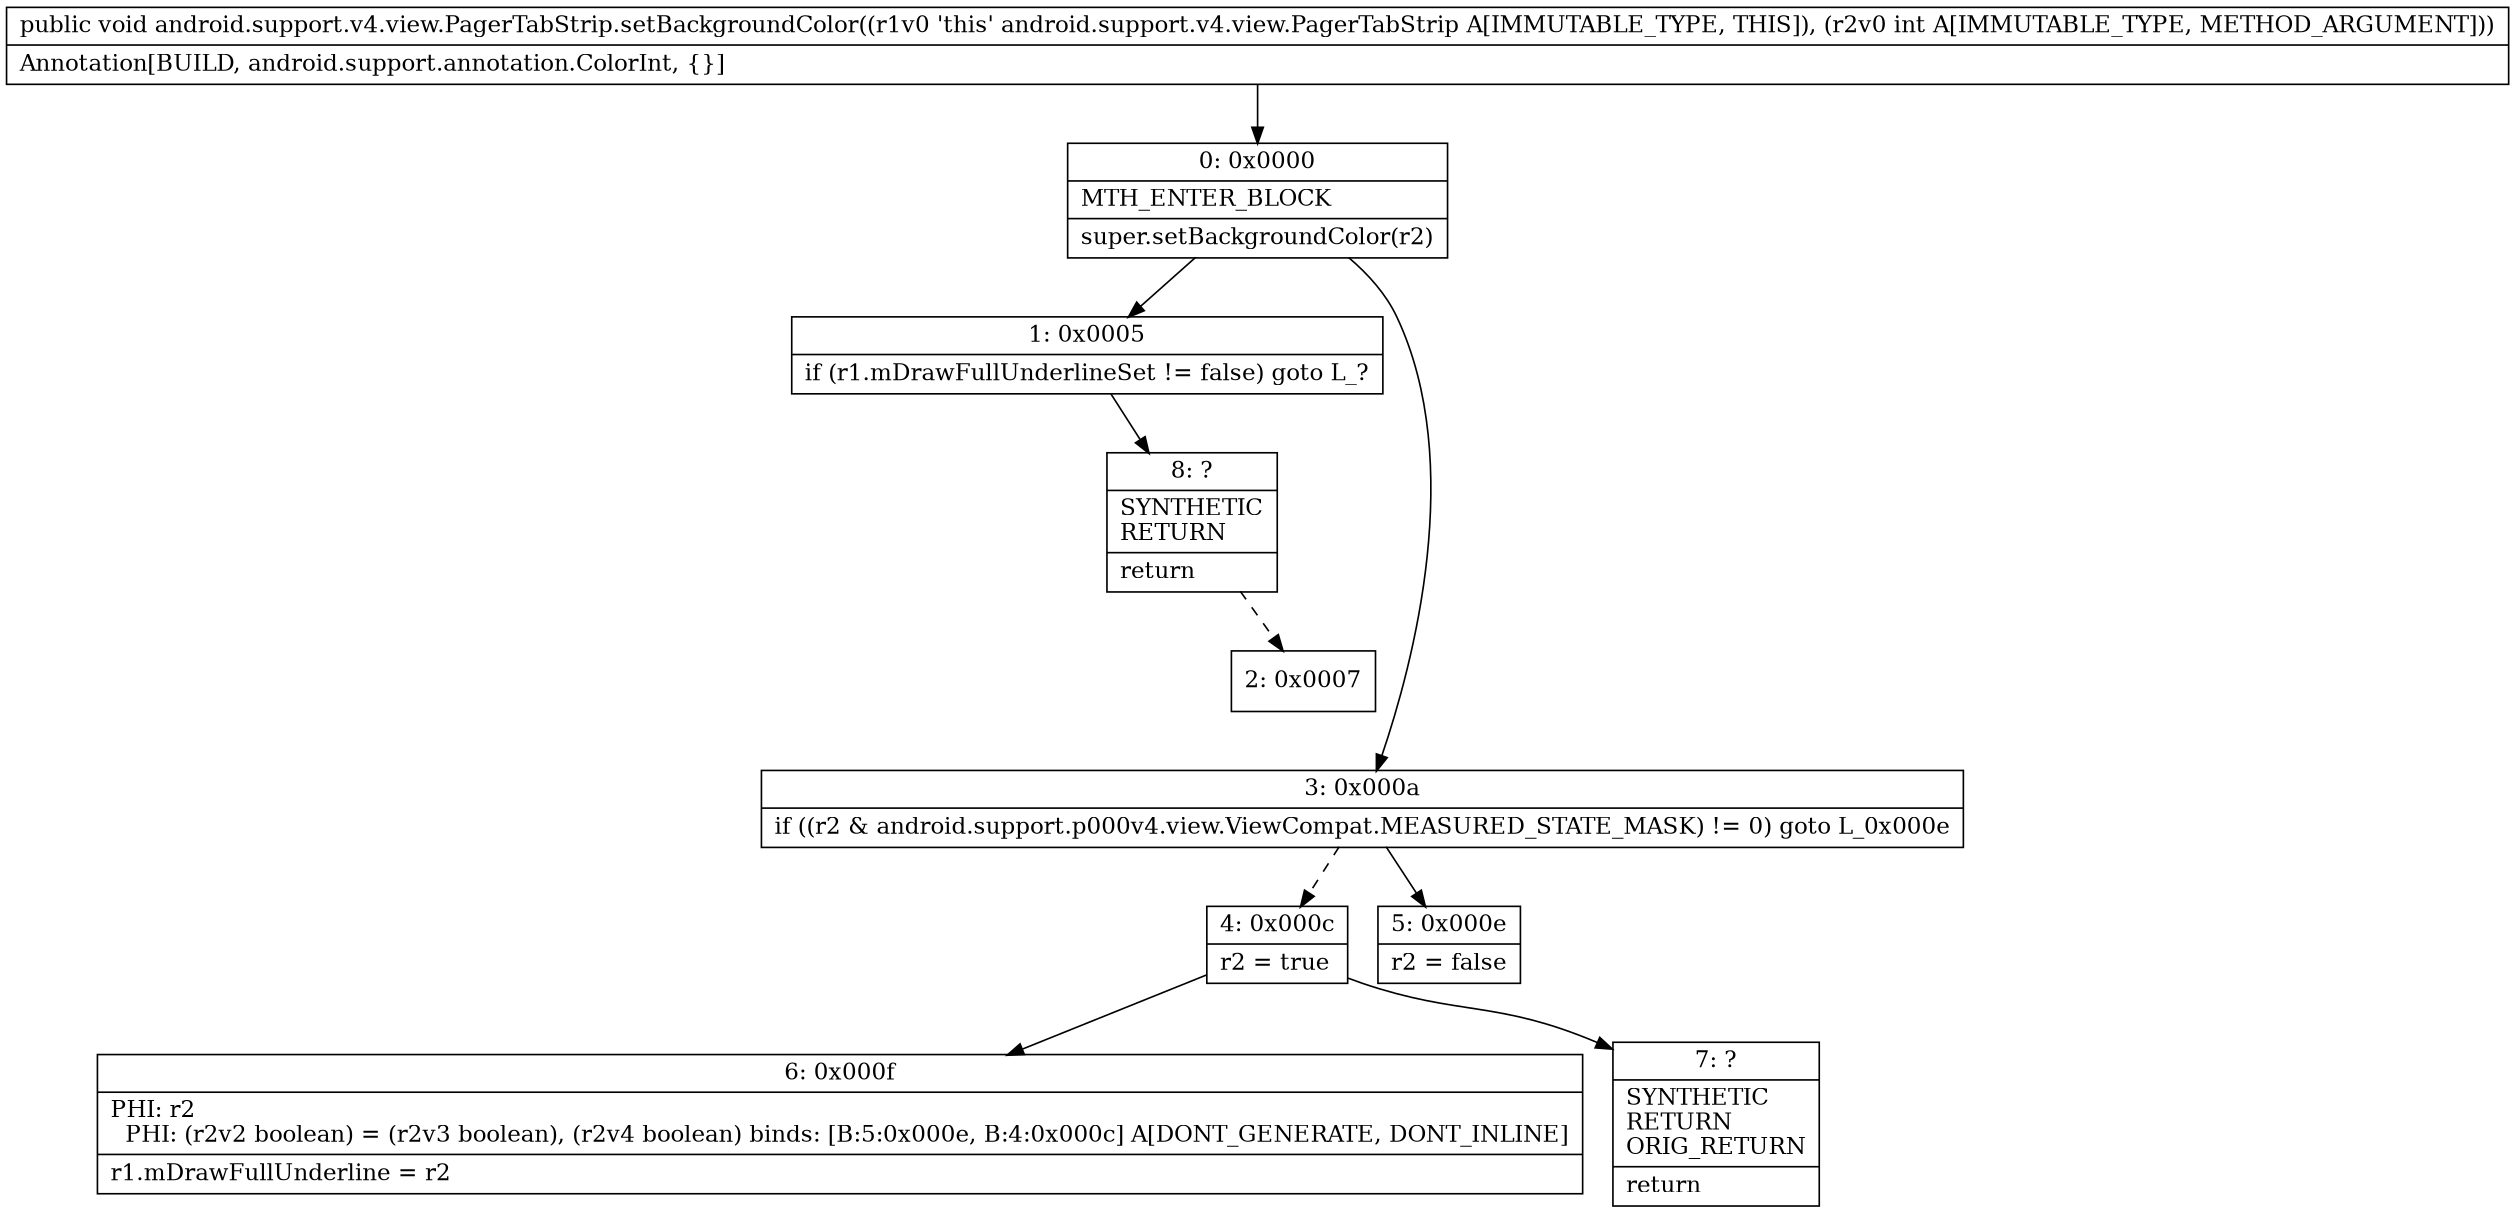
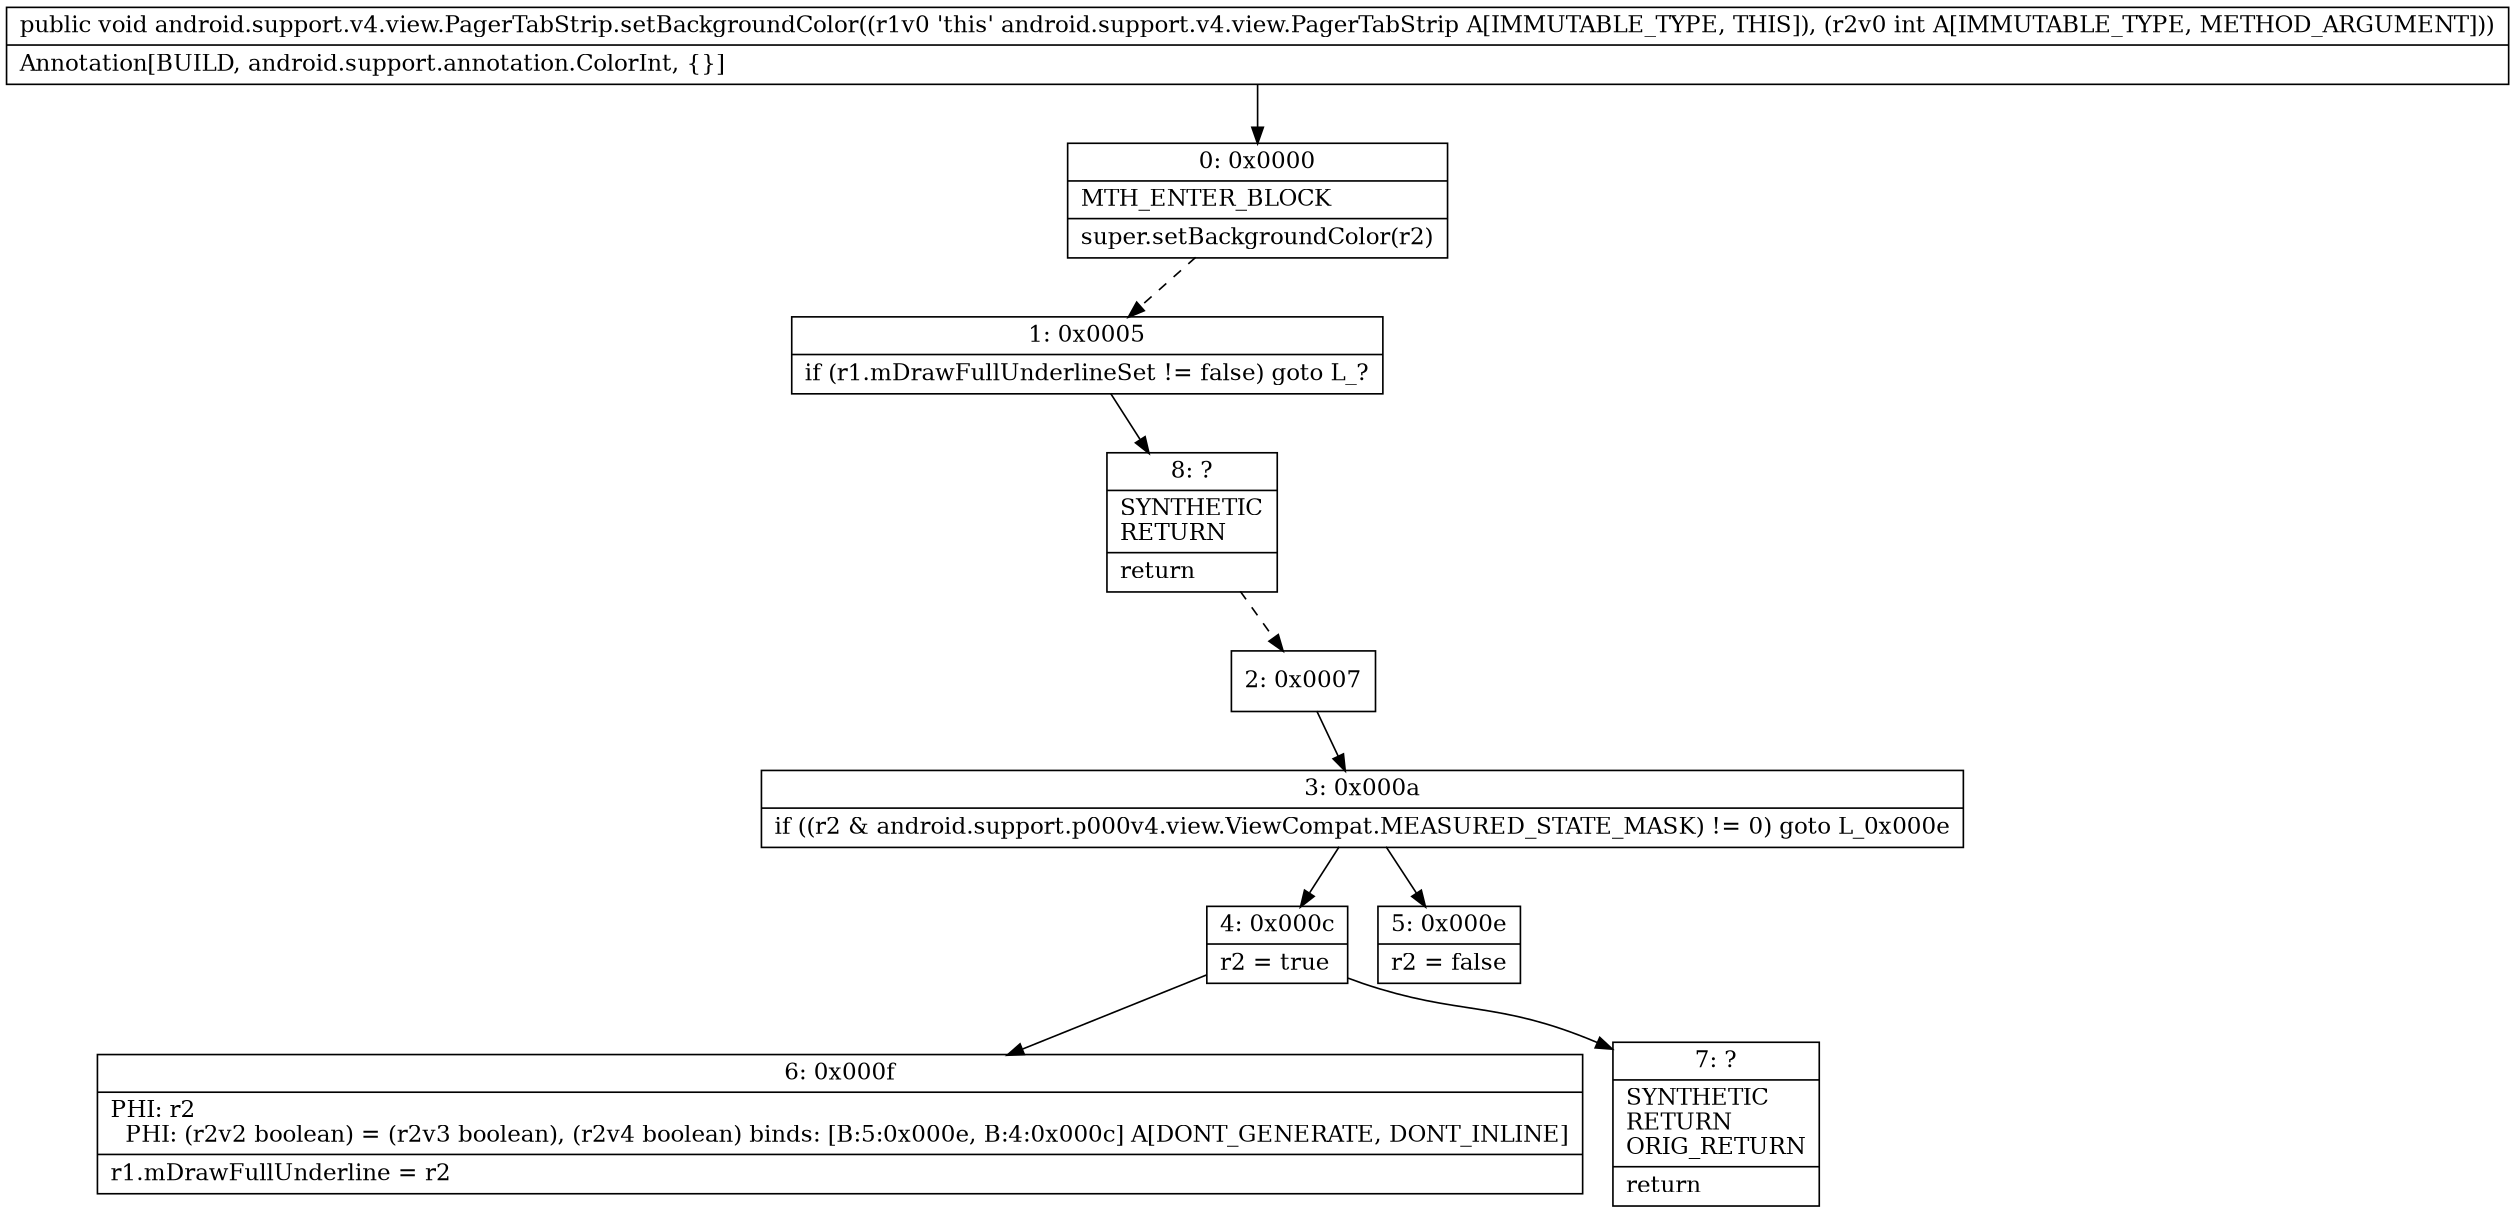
  digraph {
    node [shape=record]
    n1 [label="{0\:\ 0x0000|MTH_ENTER_BLOCK\l|super.setBackgroundColor(r2)\l}"]
    n2 [label="{1\:\ 0x0005|if (r1.mDrawFullUnderlineSet != false) goto L_?\l}"]
    n3 [label="{8\:\ ?|SYNTHETIC\lRETURN\l|return\l}"]
    n4 [label="{2\:\ 0x0007}"]
    n5 [label="{3\:\ 0x000a|if ((r2 & android.support.p000v4.view.ViewCompat.MEASURED_STATE_MASK) != 0) goto L_0x000e\l}"]
    n6 [label="{4\:\ 0x000c|r2 = true\l}"]
    n7 [label="{5\:\ 0x000e|r2 = false\l}"]
    n8 [label="{6\:\ 0x000f|PHI: r2 \l  PHI: (r2v2 boolean) = (r2v3 boolean), (r2v4 boolean) binds: [B:5:0x000e, B:4:0x000c] A[DONT_GENERATE, DONT_INLINE]\l|r1.mDrawFullUnderline = r2\l}"]
    n9 [label="{7\:\ ?|SYNTHETIC\lRETURN\lORIG_RETURN\l|return\l}"]
    n10 [label="{public void android.support.v4.view.PagerTabStrip.setBackgroundColor((r1v0 'this' android.support.v4.view.PagerTabStrip A[IMMUTABLE_TYPE, THIS]), (r2v0 int A[IMMUTABLE_TYPE, METHOD_ARGUMENT]))  | Annotation[BUILD, android.support.annotation.ColorInt, \{\}]\l}"]
-   n1 -> n2
+   n1 -> n2 [style=dashed]
    n2 -> n3
    n3 -> n4 [style=dashed]
-   n1 -> n5
-   n5 -> n6 [style=dashed]
+   n4 -> n5
+   n5 -> n6 [style=solid]
    n5 -> n7
    n6 -> n8
    n6 -> n9
    n10 -> n1
  }
